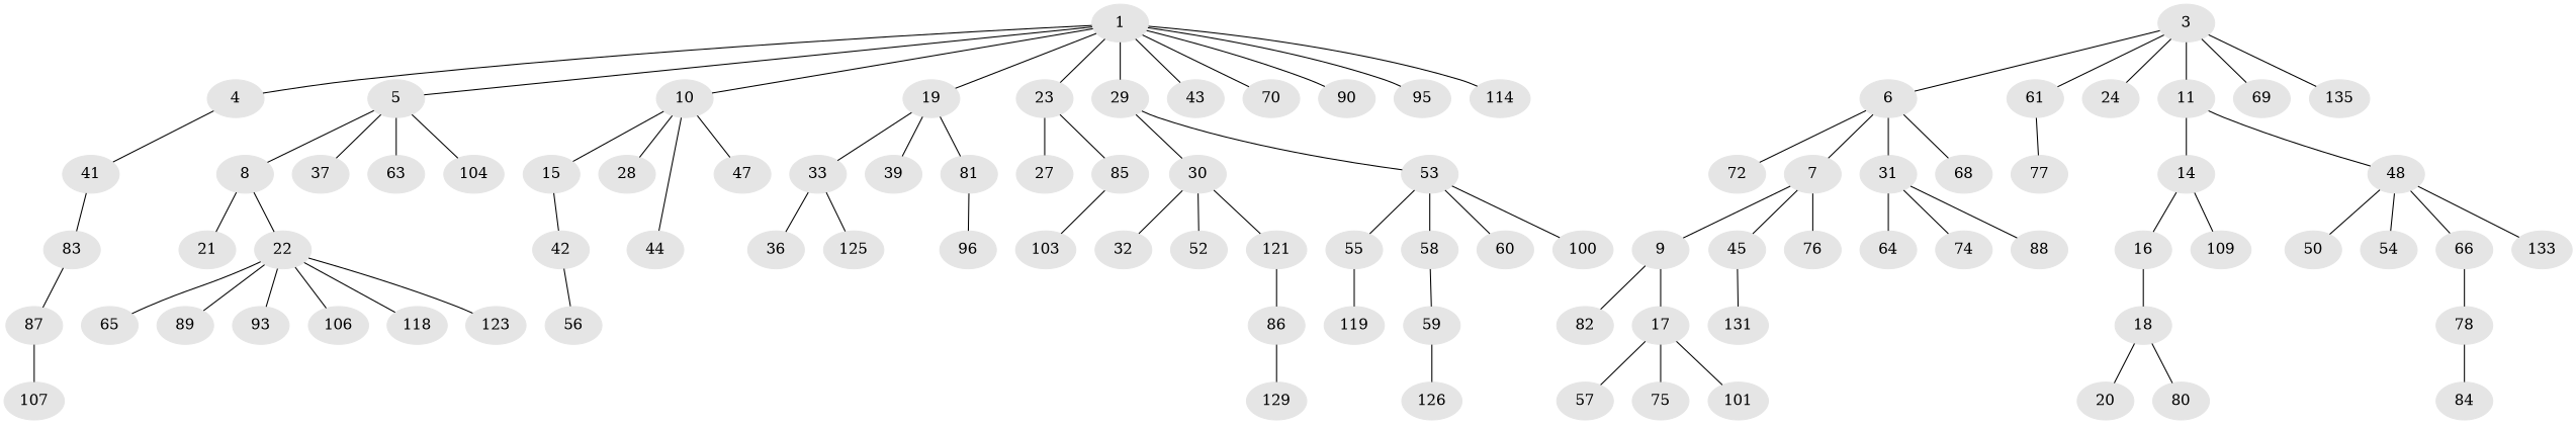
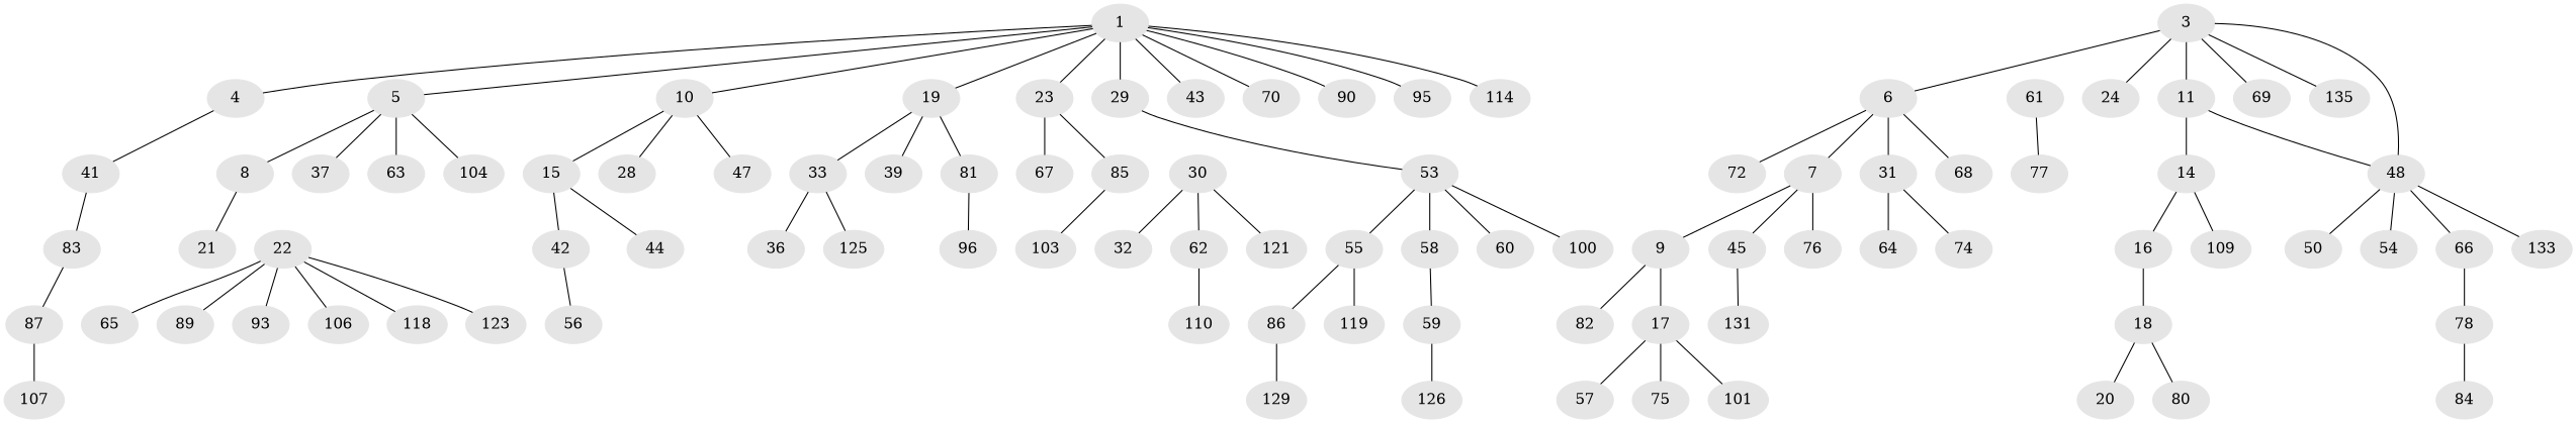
  graph {
    node [color=gray90 style=filled]
    1 [super="+2"]
    4
    5
    10 [super="+25"]
    19
    23 [super="+62"]
    29
    n8 [label=43]
    70 [super="+124+91"]
    90
    95
    114
    3
    6
    11 [super="+73+46+35"]
    24
    61 [super="+130"]
    69
    135
    41
    8
    37 [super="+79"]
    63
    104
    15
    28
    44 [super="+51+120"]
    47
    33
    39
    81
-   67 [label=27]
+   67
    85
    30
    53
    7
    31 [super="+98+38+43"]
    68
    72
    14
    48
    77
    83
    21 [super="+122"]
    22 [super="+34+102"]
    9 [super="+12"]
    45
    76
    64
    74
-   88
    17
    82
    131
    65
    89 [super="+92"]
    93
    106
    118
    123
    57 [super="+99"]
    75
    101
    42
    16
    109
    50
    54
    66
    133
    18
    56
    20
    80
    36 [super="+40+134+115+94"]
    125
    96 [super="+132"]
    103 [super="+138"]
    32
-   52 [super="+71"]
+   52 [super="+71" label=62]
    121
    55
    58 [super="+117"]
    60
    100
+   110
    87
    78
    86
    119 [super="+128"]
    59
    129
    126
    84 [super="+137"]
    107
    1 -- 4
    1 -- 5
    1 -- 10
    1 -- 19
    1 -- 23
    1 -- 29
    1 -- n8
    1 -- 70
    1 -- 90
    1 -- 95
    1 -- 114
    4 -- 41
    5 -- 8
    5 -- 37
    5 -- 63
    5 -- 104
    10 -- 15
    10 -- 28
-   10 -- 44
+   15 -- 44
    10 -- 47
    19 -- 33
    19 -- 39
    19 -- 81
    23 -- 67
    23 -- 85
-   29 -- 30
    29 -- 53
    3 -- 6
    3 -- 11
    3 -- 24
-   3 -- 61
+   3 -- 48
    3 -- 69
    3 -- 135
    6 -- 7
    6 -- 31
    6 -- 68
    6 -- 72
    11 -- 14
    11 -- 48
    61 -- 77
    41 -- 83
    8 -- 21
-   8 -- 22
    15 -- 42
    33 -- 36
    33 -- 125
    81 -- 96
    85 -- 103
    30 -- 32
    30 -- 52
    30 -- 121
    53 -- 55
    53 -- 58
    53 -- 60
    53 -- 100
    7 -- 9
    7 -- 45
    7 -- 76
    31 -- 64
    31 -- 74
-   31 -- 88
    14 -- 16
    14 -- 109
    48 -- 50
    48 -- 54
    48 -- 66
    48 -- 133
    83 -- 87
    22 -- 65
    22 -- 89
    22 -- 93
    22 -- 106
    22 -- 118
    22 -- 123
    9 -- 17
    9 -- 82
    45 -- 131
    17 -- 57
    17 -- 75
    17 -- 101
    42 -- 56
    16 -- 18
    66 -- 78
    18 -- 20
    18 -- 80
-   121 -- 86
+   52 -- 110
+   55 -- 86
    55 -- 119
    58 -- 59
    87 -- 107
    78 -- 84
    86 -- 129
    59 -- 126
  }
